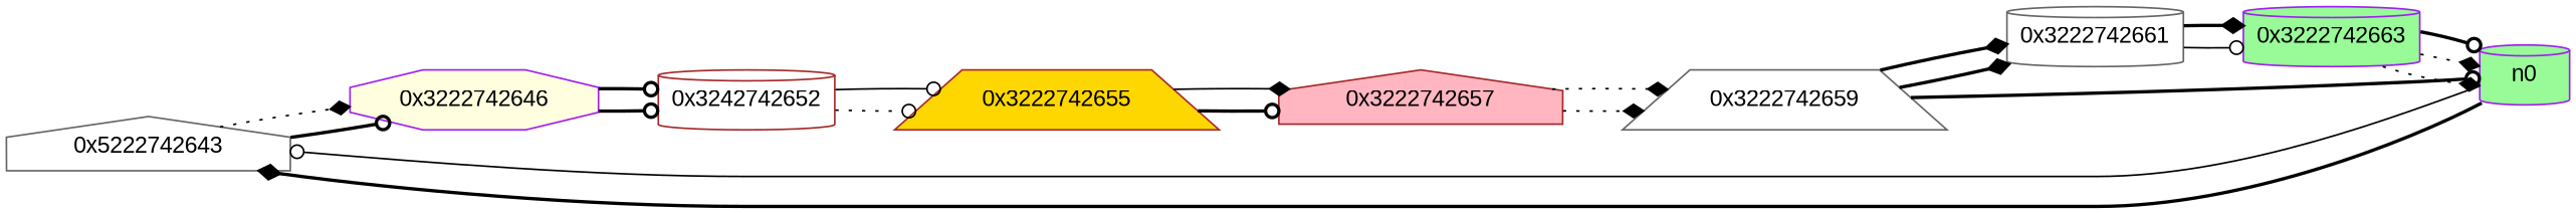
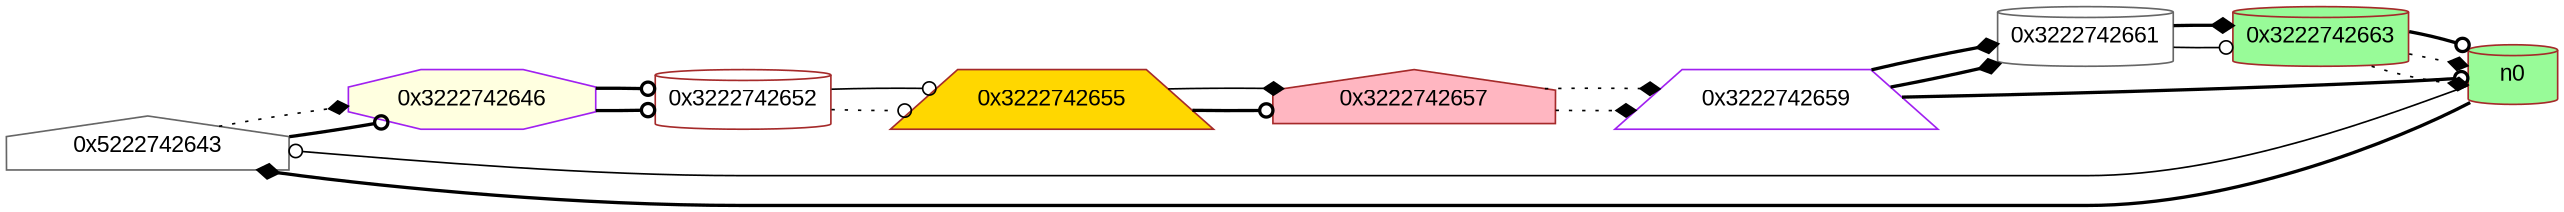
  digraph {
    fontname="Liberation Sans"
    rankdir=LR
    node [color=brown fillcolor=white fontname="Liberation Sans" shape=cylinder style=filled]
    edge [arrowhead=odot fontname="Liberation Sans" style=bold]
    n1 [color=gray40 label="0x5222742643" shape=house]
    n2 [color=purple fillcolor=lightyellow label="0x3222742646" shape=octagon]
-   n3 [label="0x3242742652"]
+   n3 [label="0x3222742652"]
    n4 [fillcolor=gold label="0x3222742655" shape=trapezium]
    n5 [fillcolor=lightpink label="0x3222742657" shape=house]
-   n6 [color=gray40 label="0x3222742659" shape=trapezium]
+   n6 [color=purple label="0x3222742659" shape=trapezium]
    n7 [color=gray40 label="0x3222742661"]
-   n0 [color=purple fillcolor=palegreen]
-   n8 [color=purple fillcolor=palegreen label="0x3222742663"]
+   n0 [fillcolor=palegreen]
+   n8 [fillcolor=palegreen label="0x3222742663"]
    n1 -> n2
    n1 -> n2 [arrowhead=diamond style=dotted]
    n2 -> n3
    n2 -> n3
    n3 -> n4 [style=dotted]
    n3 -> n4 [style=solid]
    n4 -> n5
    n4 -> n5 [arrowhead=diamond style=solid]
    n5 -> n6 [arrowhead=diamond style=dotted]
    n5 -> n6 [arrowhead=diamond style=dotted]
    n6 -> n7 [arrowhead=diamond]
    n6 -> n7 [arrowhead=diamond]
    n6 -> n0
    n7 -> n8 [style=solid]
    n7 -> n8 [arrowhead=diamond]
    n0 -> n1 [arrowhead=diamond]
    n0 -> n1 [style=solid]
    n8 -> n0 [arrowhead=diamond style=dotted]
    n8 -> n0 [arrowhead=diamond style=dotted]
    n8 -> n0
  }
